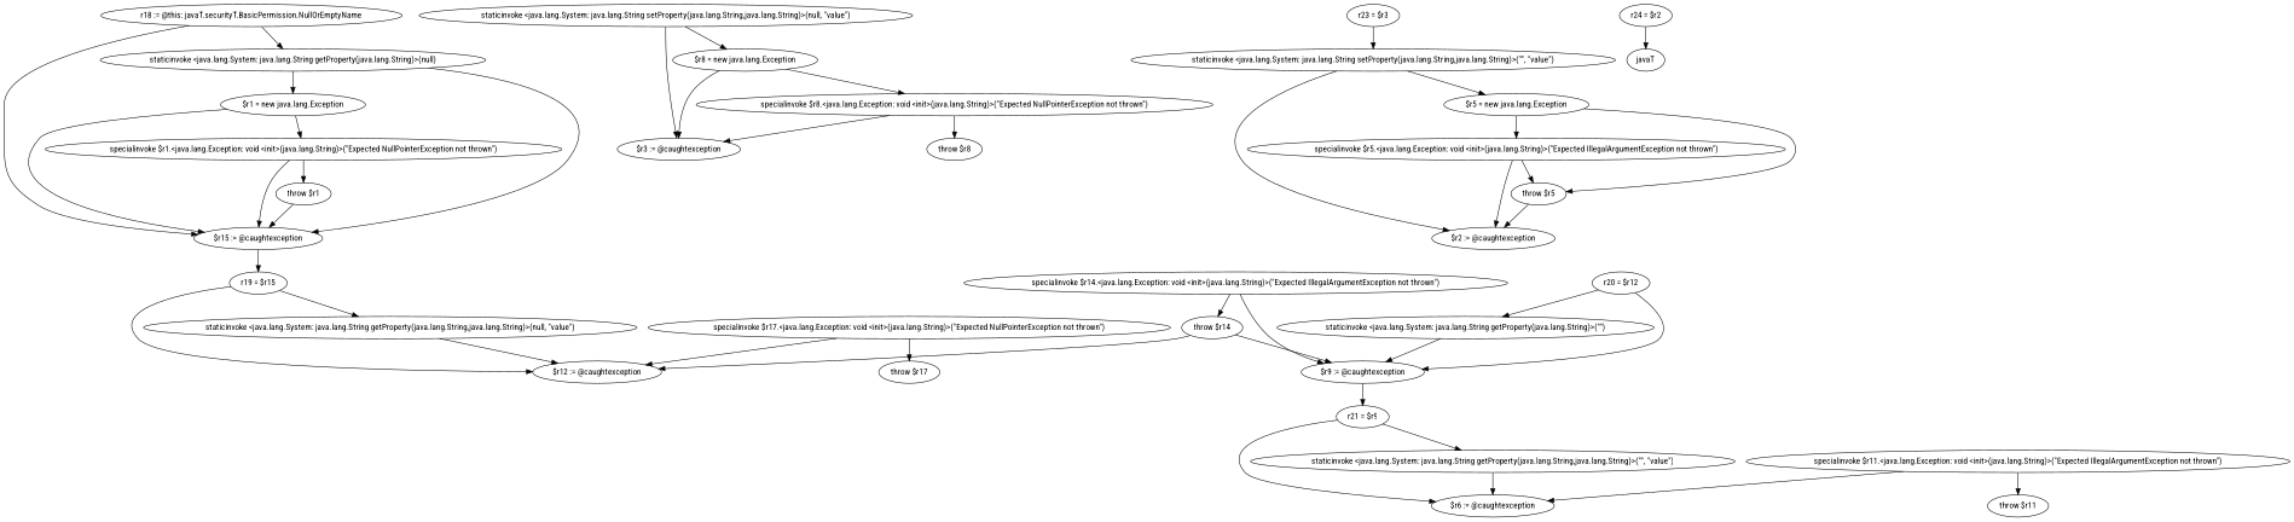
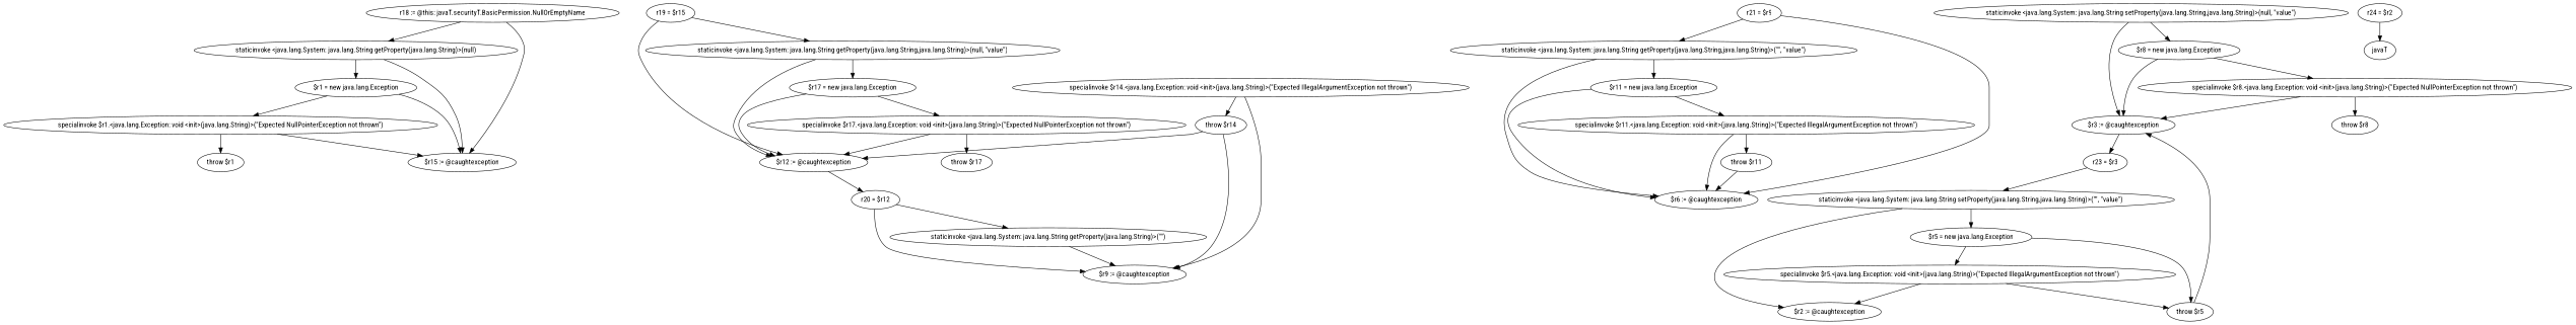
  digraph {
    fontname="Roboto Condensed"
    node [fontname="Roboto Condensed"]
    edge [fontname="Roboto Condensed"]
    "r18 := @this: javaT.securityT.BasicPermission.NullOrEmptyName"
    "staticinvoke <java.lang.System: java.lang.String getProperty(java.lang.String)>(null)"
    "$r15 := @caughtexception"
    "$r1 = new java.lang.Exception"
    "r19 = $r15"
    "specialinvoke $r1.<java.lang.Exception: void <init>(java.lang.String)>(\"Expected NullPointerException not thrown\")"
    "throw $r1"
    "staticinvoke <java.lang.System: java.lang.String getProperty(java.lang.String,java.lang.String)>(null, \"value\")"
    "$r12 := @caughtexception"
+   "$r17 = new java.lang.Exception"
    "r20 = $r12"
    "specialinvoke $r17.<java.lang.Exception: void <init>(java.lang.String)>(\"Expected NullPointerException not thrown\")"
    "throw $r17"
    "staticinvoke <java.lang.System: java.lang.String getProperty(java.lang.String)>(\"\")"
    "$r9 := @caughtexception"
    "r21 = $r9"
    "specialinvoke $r14.<java.lang.Exception: void <init>(java.lang.String)>(\"Expected IllegalArgumentException not thrown\")"
    "throw $r14"
    "staticinvoke <java.lang.System: java.lang.String getProperty(java.lang.String,java.lang.String)>(\"\", \"value\")"
    "$r6 := @caughtexception"
+   "$r11 = new java.lang.Exception"
    "specialinvoke $r11.<java.lang.Exception: void <init>(java.lang.String)>(\"Expected IllegalArgumentException not thrown\")"
    "throw $r11"
    "staticinvoke <java.lang.System: java.lang.String setProperty(java.lang.String,java.lang.String)>(null, \"value\")"
    "$r3 := @caughtexception"
    "$r8 = new java.lang.Exception"
    "r23 = $r3"
    "specialinvoke $r8.<java.lang.Exception: void <init>(java.lang.String)>(\"Expected NullPointerException not thrown\")"
    "throw $r8"
    "staticinvoke <java.lang.System: java.lang.String setProperty(java.lang.String,java.lang.String)>(\"\", \"value\")"
    "$r2 := @caughtexception"
    "$r5 = new java.lang.Exception"
    "specialinvoke $r5.<java.lang.Exception: void <init>(java.lang.String)>(\"Expected IllegalArgumentException not thrown\")"
    "throw $r5"
    n35 [label=javaT]
    "r24 = $r2"
    "r18 := @this: javaT.securityT.BasicPermission.NullOrEmptyName" -> "staticinvoke <java.lang.System: java.lang.String getProperty(java.lang.String)>(null)"
    "r18 := @this: javaT.securityT.BasicPermission.NullOrEmptyName" -> "$r15 := @caughtexception"
    "staticinvoke <java.lang.System: java.lang.String getProperty(java.lang.String)>(null)" -> "$r15 := @caughtexception"
    "staticinvoke <java.lang.System: java.lang.String getProperty(java.lang.String)>(null)" -> "$r1 = new java.lang.Exception"
-   "$r15 := @caughtexception" -> "r19 = $r15"
    "$r1 = new java.lang.Exception" -> "$r15 := @caughtexception"
    "$r1 = new java.lang.Exception" -> "specialinvoke $r1.<java.lang.Exception: void <init>(java.lang.String)>(\"Expected NullPointerException not thrown\")"
    "r19 = $r15" -> "staticinvoke <java.lang.System: java.lang.String getProperty(java.lang.String,java.lang.String)>(null, \"value\")"
    "r19 = $r15" -> "$r12 := @caughtexception"
    "specialinvoke $r1.<java.lang.Exception: void <init>(java.lang.String)>(\"Expected NullPointerException not thrown\")" -> "$r15 := @caughtexception"
    "specialinvoke $r1.<java.lang.Exception: void <init>(java.lang.String)>(\"Expected NullPointerException not thrown\")" -> "throw $r1"
-   "throw $r1" -> "$r15 := @caughtexception"
    "staticinvoke <java.lang.System: java.lang.String getProperty(java.lang.String,java.lang.String)>(null, \"value\")" -> "$r12 := @caughtexception"
+   "staticinvoke <java.lang.System: java.lang.String getProperty(java.lang.String,java.lang.String)>(null, \"value\")" -> "$r17 = new java.lang.Exception"
+   "$r12 := @caughtexception" -> "r20 = $r12"
+   "$r17 = new java.lang.Exception" -> "$r12 := @caughtexception"
+   "$r17 = new java.lang.Exception" -> "specialinvoke $r17.<java.lang.Exception: void <init>(java.lang.String)>(\"Expected NullPointerException not thrown\")"
    "r20 = $r12" -> "staticinvoke <java.lang.System: java.lang.String getProperty(java.lang.String)>(\"\")"
    "r20 = $r12" -> "$r9 := @caughtexception"
    "specialinvoke $r17.<java.lang.Exception: void <init>(java.lang.String)>(\"Expected NullPointerException not thrown\")" -> "$r12 := @caughtexception"
    "specialinvoke $r17.<java.lang.Exception: void <init>(java.lang.String)>(\"Expected NullPointerException not thrown\")" -> "throw $r17"
    "staticinvoke <java.lang.System: java.lang.String getProperty(java.lang.String)>(\"\")" -> "$r9 := @caughtexception"
-   "$r9 := @caughtexception" -> "r21 = $r9"
    "r21 = $r9" -> "staticinvoke <java.lang.System: java.lang.String getProperty(java.lang.String,java.lang.String)>(\"\", \"value\")"
    "r21 = $r9" -> "$r6 := @caughtexception"
    "specialinvoke $r14.<java.lang.Exception: void <init>(java.lang.String)>(\"Expected IllegalArgumentException not thrown\")" -> "$r9 := @caughtexception"
    "specialinvoke $r14.<java.lang.Exception: void <init>(java.lang.String)>(\"Expected IllegalArgumentException not thrown\")" -> "throw $r14"
    "throw $r14" -> "$r12 := @caughtexception"
    "throw $r14" -> "$r9 := @caughtexception"
    "staticinvoke <java.lang.System: java.lang.String getProperty(java.lang.String,java.lang.String)>(\"\", \"value\")" -> "$r6 := @caughtexception"
+   "staticinvoke <java.lang.System: java.lang.String getProperty(java.lang.String,java.lang.String)>(\"\", \"value\")" -> "$r11 = new java.lang.Exception"
+   "$r11 = new java.lang.Exception" -> "$r6 := @caughtexception"
+   "$r11 = new java.lang.Exception" -> "specialinvoke $r11.<java.lang.Exception: void <init>(java.lang.String)>(\"Expected IllegalArgumentException not thrown\")"
    "specialinvoke $r11.<java.lang.Exception: void <init>(java.lang.String)>(\"Expected IllegalArgumentException not thrown\")" -> "$r6 := @caughtexception"
    "specialinvoke $r11.<java.lang.Exception: void <init>(java.lang.String)>(\"Expected IllegalArgumentException not thrown\")" -> "throw $r11"
+   "throw $r11" -> "$r6 := @caughtexception"
    "staticinvoke <java.lang.System: java.lang.String setProperty(java.lang.String,java.lang.String)>(null, \"value\")" -> "$r3 := @caughtexception"
    "staticinvoke <java.lang.System: java.lang.String setProperty(java.lang.String,java.lang.String)>(null, \"value\")" -> "$r8 = new java.lang.Exception"
+   "$r3 := @caughtexception" -> "r23 = $r3"
    "$r8 = new java.lang.Exception" -> "$r3 := @caughtexception"
    "$r8 = new java.lang.Exception" -> "specialinvoke $r8.<java.lang.Exception: void <init>(java.lang.String)>(\"Expected NullPointerException not thrown\")"
    "r23 = $r3" -> "staticinvoke <java.lang.System: java.lang.String setProperty(java.lang.String,java.lang.String)>(\"\", \"value\")"
    "specialinvoke $r8.<java.lang.Exception: void <init>(java.lang.String)>(\"Expected NullPointerException not thrown\")" -> "$r3 := @caughtexception"
    "specialinvoke $r8.<java.lang.Exception: void <init>(java.lang.String)>(\"Expected NullPointerException not thrown\")" -> "throw $r8"
    "staticinvoke <java.lang.System: java.lang.String setProperty(java.lang.String,java.lang.String)>(\"\", \"value\")" -> "$r2 := @caughtexception"
    "staticinvoke <java.lang.System: java.lang.String setProperty(java.lang.String,java.lang.String)>(\"\", \"value\")" -> "$r5 = new java.lang.Exception"
    "$r5 = new java.lang.Exception" -> "specialinvoke $r5.<java.lang.Exception: void <init>(java.lang.String)>(\"Expected IllegalArgumentException not thrown\")"
    "$r5 = new java.lang.Exception" -> "throw $r5"
    "specialinvoke $r5.<java.lang.Exception: void <init>(java.lang.String)>(\"Expected IllegalArgumentException not thrown\")" -> "$r2 := @caughtexception"
    "specialinvoke $r5.<java.lang.Exception: void <init>(java.lang.String)>(\"Expected IllegalArgumentException not thrown\")" -> "throw $r5"
-   "throw $r5" -> "$r2 := @caughtexception"
+   "throw $r5" -> "$r3 := @caughtexception"
    "r24 = $r2" -> n35
  }
